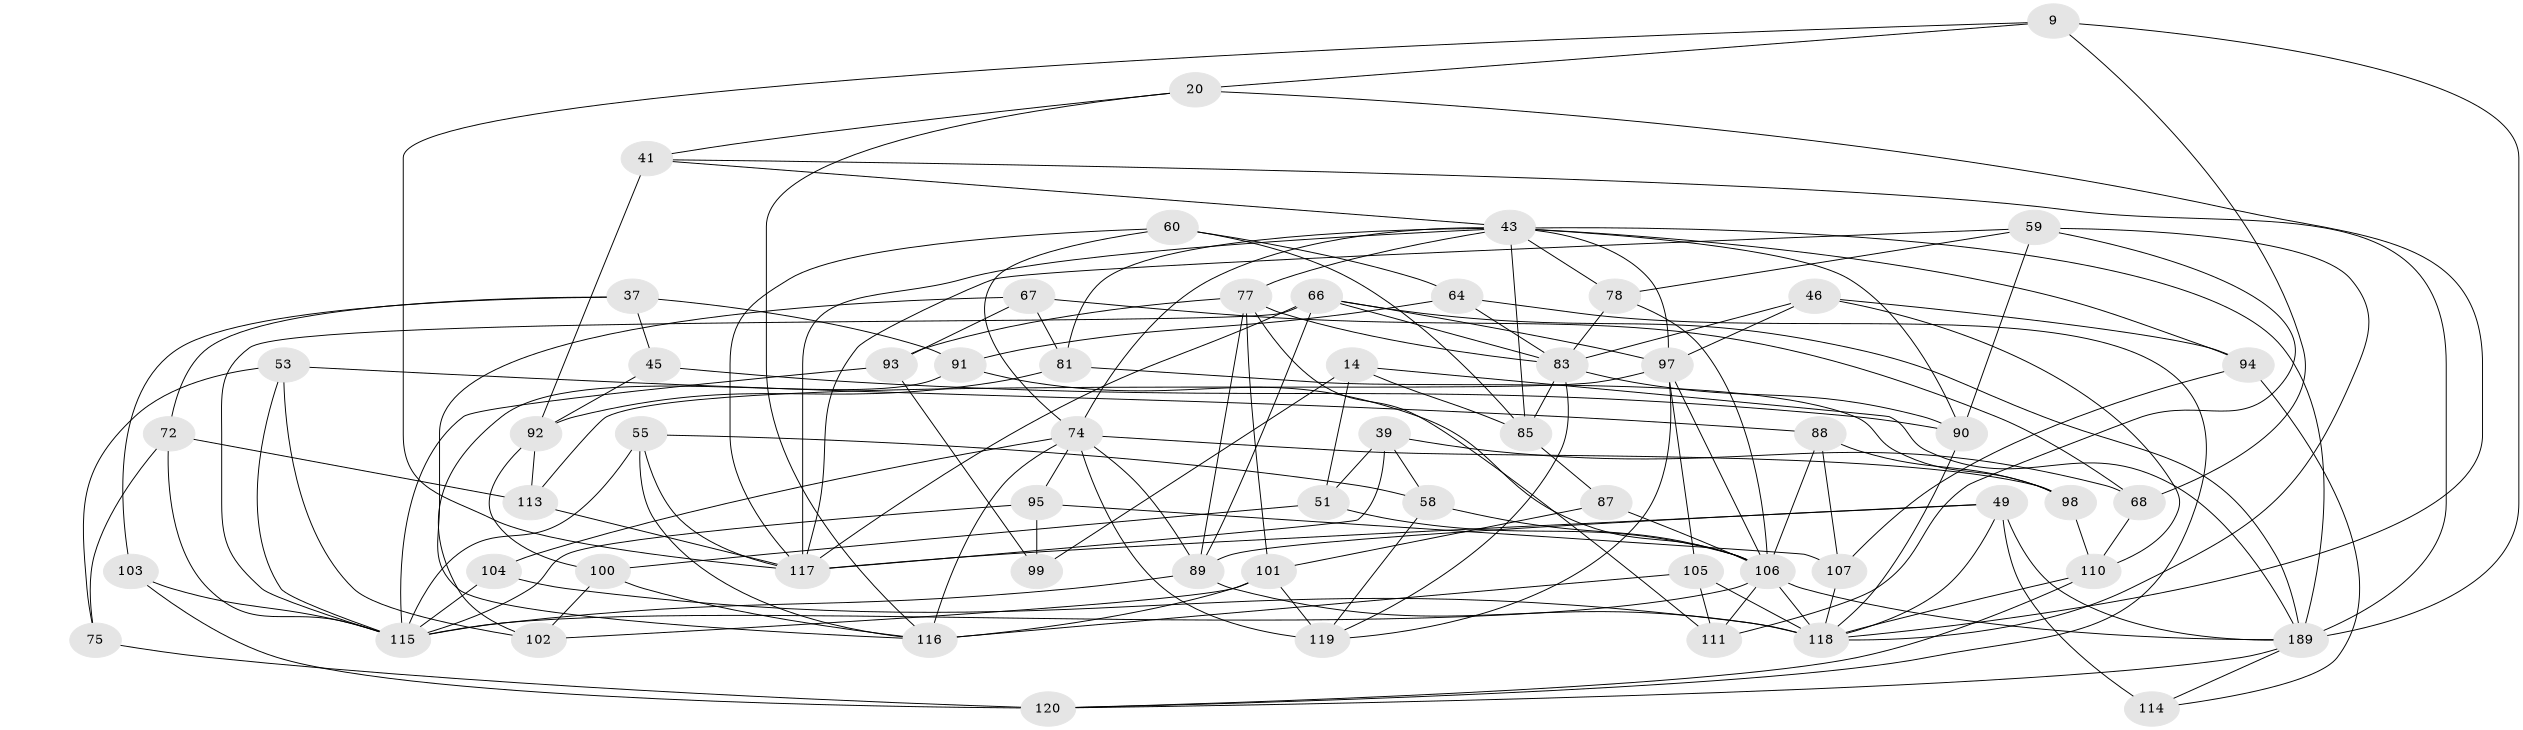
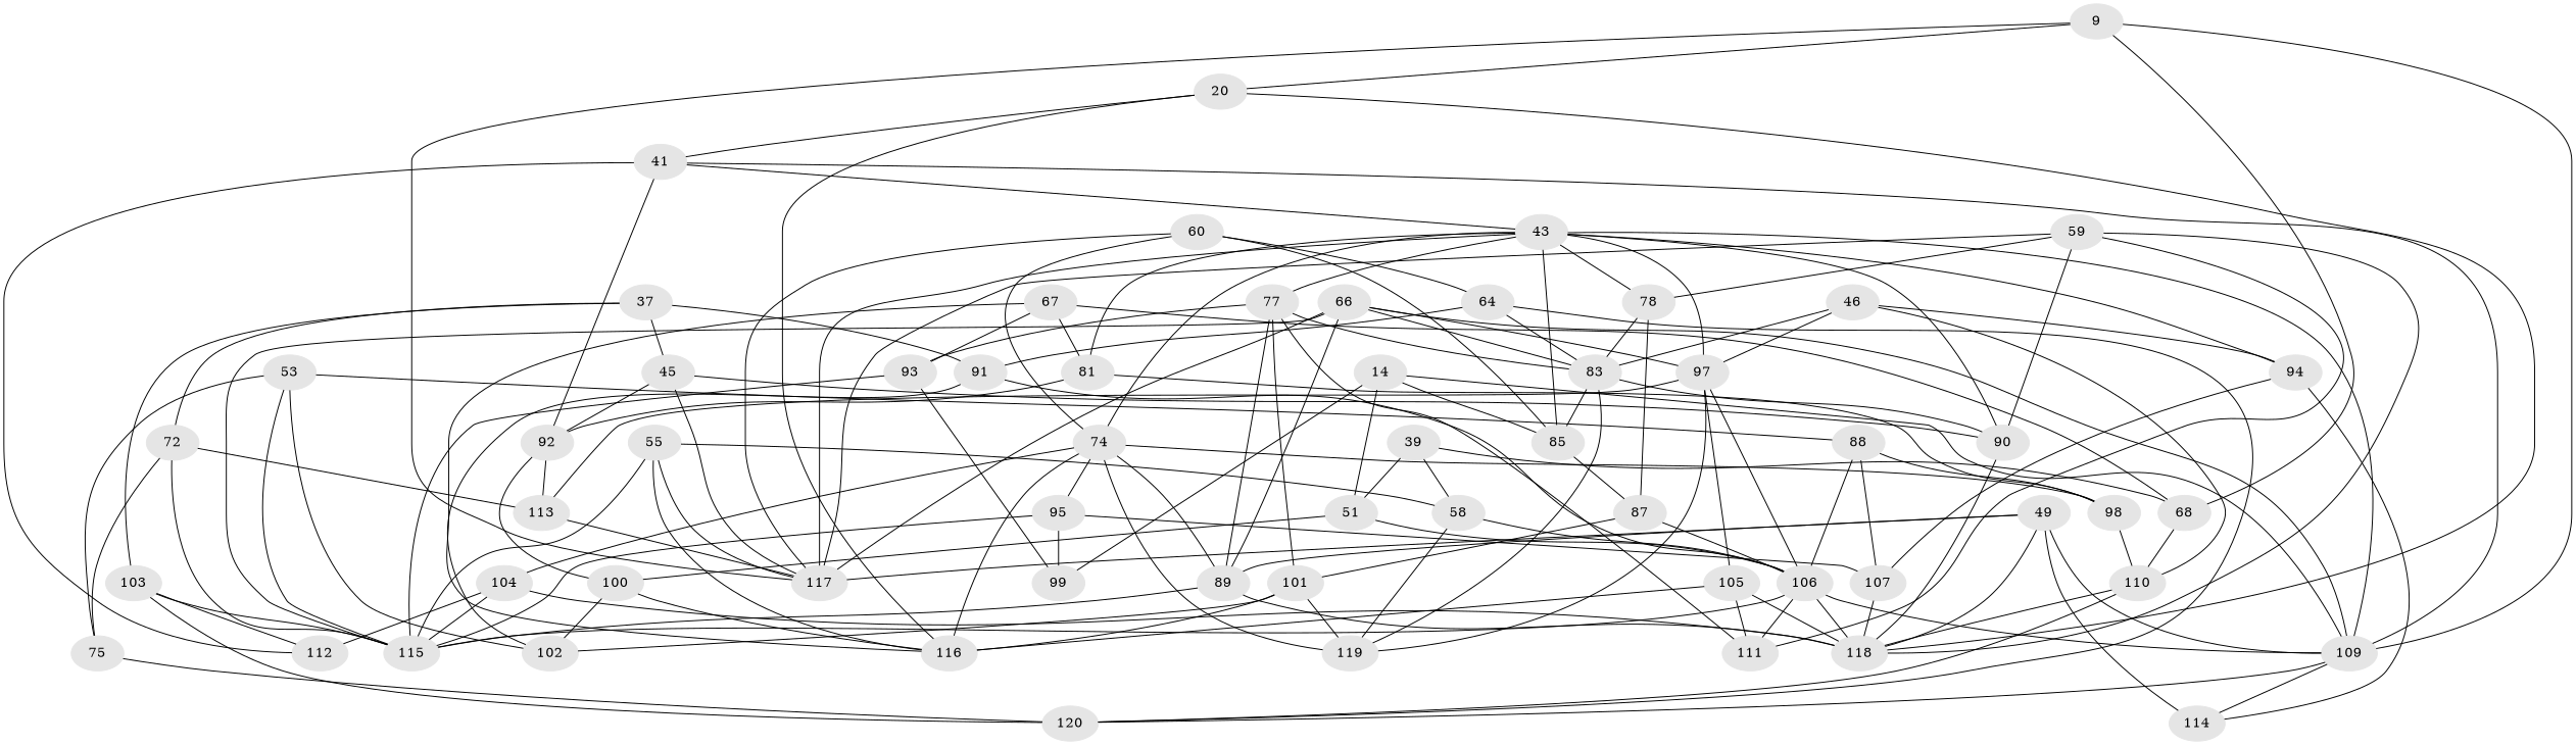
  graph {
    node [color=gray90 style=filled]
    9 [super="+3"]
    20 [super="+12"]
    68
-   109 [super="+54+57" label=189]
+   109 [super="+54+57"]
    117 [super="+72+89"]
    41 [super="+7"]
    116 [super="+80+108"]
    118 [super="+61+48"]
    110 [super="+82"]
    114
    120 [super="+71"]
    n12 [label=43 super="+1+35+2+10+13"]
    92 [super="+17"]
+   112
    37
    45
    n17 [label=72]
    91
    103
    90
    115 [super="+14+32"]
    75
    113
    106 [super="+19+38+40"]
    102
    39
    51
    58
    100
    119 [super="+84"]
    99 [super="+50"]
    85 [super="+43"]
    94
    97 [super="+11+25+29"]
    78
    74 [super="+8+63+56"]
    81
    77 [super="+65"]
    n39 [label=14]
    87
    83 [super="+36+47"]
    46
    107
    105 [super="+76"]
    49 [super="+26"]
    n46 [label=89 super="+70"]
    111 [super="+96"]
    53
    88
    98
    55
    59 [super="+24"]
    60
    64
    95
    104 [super="+15"]
    66 [super="+5+62+23"]
    67
    93
    101
    9 -- 20 [weight=2]
    9 -- 68
    9 -- 109 [weight=2]
    9 -- 117
    20 -- 41
    20 -- 116 [weight=2]
    20 -- 118
    68 -- 110
    109 -- 114
    109 -- 120
    41 -- 109
    41 -- n12
    41 -- 92 [weight=2]
+   41 -- 112
    110 -- 118 [weight=2]
    110 -- 120
    n12 -- 109
    n12 -- 117
    n12 -- 90
    n12 -- 85 [weight=2]
    n12 -- 94
    n12 -- 97 [weight=2]
    n12 -- 78
    n12 -- 74
    n12 -- 81
    n12 -- 77 [weight=2]
    92 -- 113
    92 -- 100
    37 -- 45
    37 -- n17
    37 -- 91
    37 -- 103
-   39 -- 117
+   45 -- 117
    45 -- 92
    45 -- 90
    n17 -- 115
    n17 -- 75
    n17 -- 113
    91 -- 106
    91 -- 102
    103 -- 120
+   103 -- 112
    103 -- 115
    90 -- 118
    75 -- 120 [weight=2]
    113 -- 117
    106 -- 109
    106 -- 118 [weight=3]
    106 -- 115
    106 -- 111 [weight=2]
    39 -- 68
    39 -- 51
    39 -- 58
    51 -- 106
    51 -- 100
    58 -- 106
    58 -- 119
    100 -- 116
    100 -- 102
    85 -- 87
    94 -- 114
    94 -- 107
    97 -- 113
    97 -- 106
    97 -- 119 [weight=2]
    97 -- 105
-   78 -- 106
+   78 -- 87
    78 -- 83
    74 -- 116 [weight=3]
    74 -- 119 [weight=3]
    74 -- n46
    74 -- 98
    74 -- 95
    74 -- 104
    81 -- 92
    81 -- 98
    77 -- 83
    77 -- n46 [weight=2]
    77 -- 111
    77 -- 93
    77 -- 101
    n39 -- 109
    n39 -- 51
    n39 -- 99
    n39 -- 85
    87 -- 106
    87 -- 101
    83 -- 90
    83 -- 119
    83 -- 85
    46 -- 110
    46 -- 94
    46 -- 97
    46 -- 83
    107 -- 118
    105 -- 116
    105 -- 118 [weight=2]
    105 -- 111 [weight=2]
    49 -- 109
    49 -- 117
    49 -- 118
    49 -- 114 [weight=2]
    49 -- n46
    n46 -- 118
    n46 -- 115 [weight=2]
    53 -- 115
    53 -- 75
    53 -- 102
    53 -- 88
    88 -- 106
    88 -- 107
    88 -- 98
    98 -- 110
    55 -- 117
    55 -- 116
    55 -- 115
    55 -- 58
    59 -- 117
    59 -- 118
    59 -- 90 [weight=2]
    59 -- 78
    59 -- 111
    60 -- 117
    60 -- 85
    60 -- 74
    60 -- 64
    64 -- 120
    64 -- 91
    64 -- 83
    95 -- 115
    95 -- 99
    95 -- 107
    104 -- 118
+   104 -- 112 [weight=2]
    104 -- 115 [weight=2]
    66 -- 109 [weight=2]
    66 -- 117 [weight=2]
    66 -- 115 [weight=2]
    66 -- 97 [weight=2]
    66 -- 83
    66 -- n46
    67 -- 68
    67 -- 116
    67 -- 81
    67 -- 93
    93 -- 115
    93 -- 99
    101 -- 116
    101 -- 102
    101 -- 119
  }
